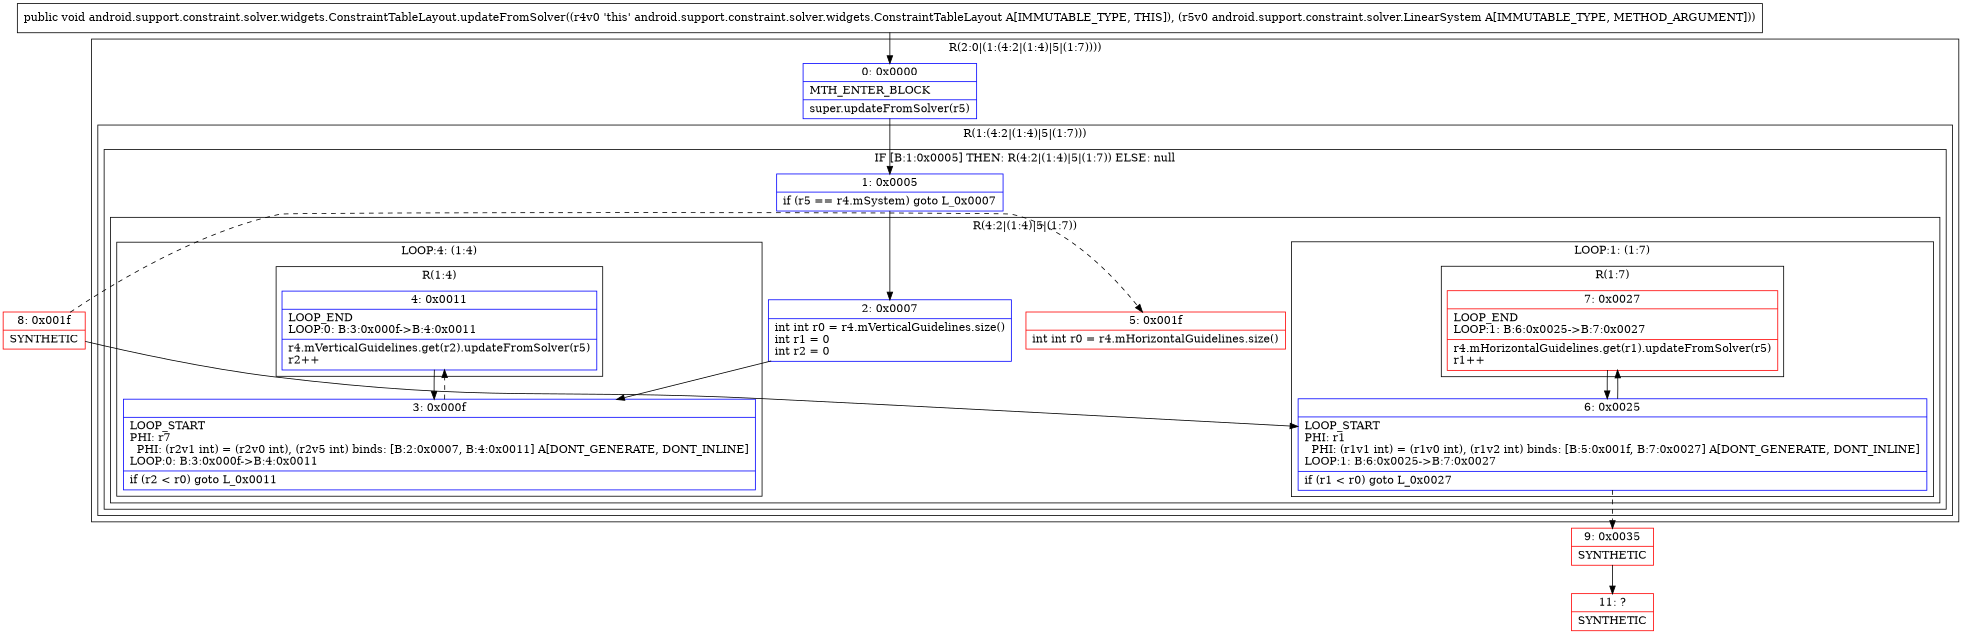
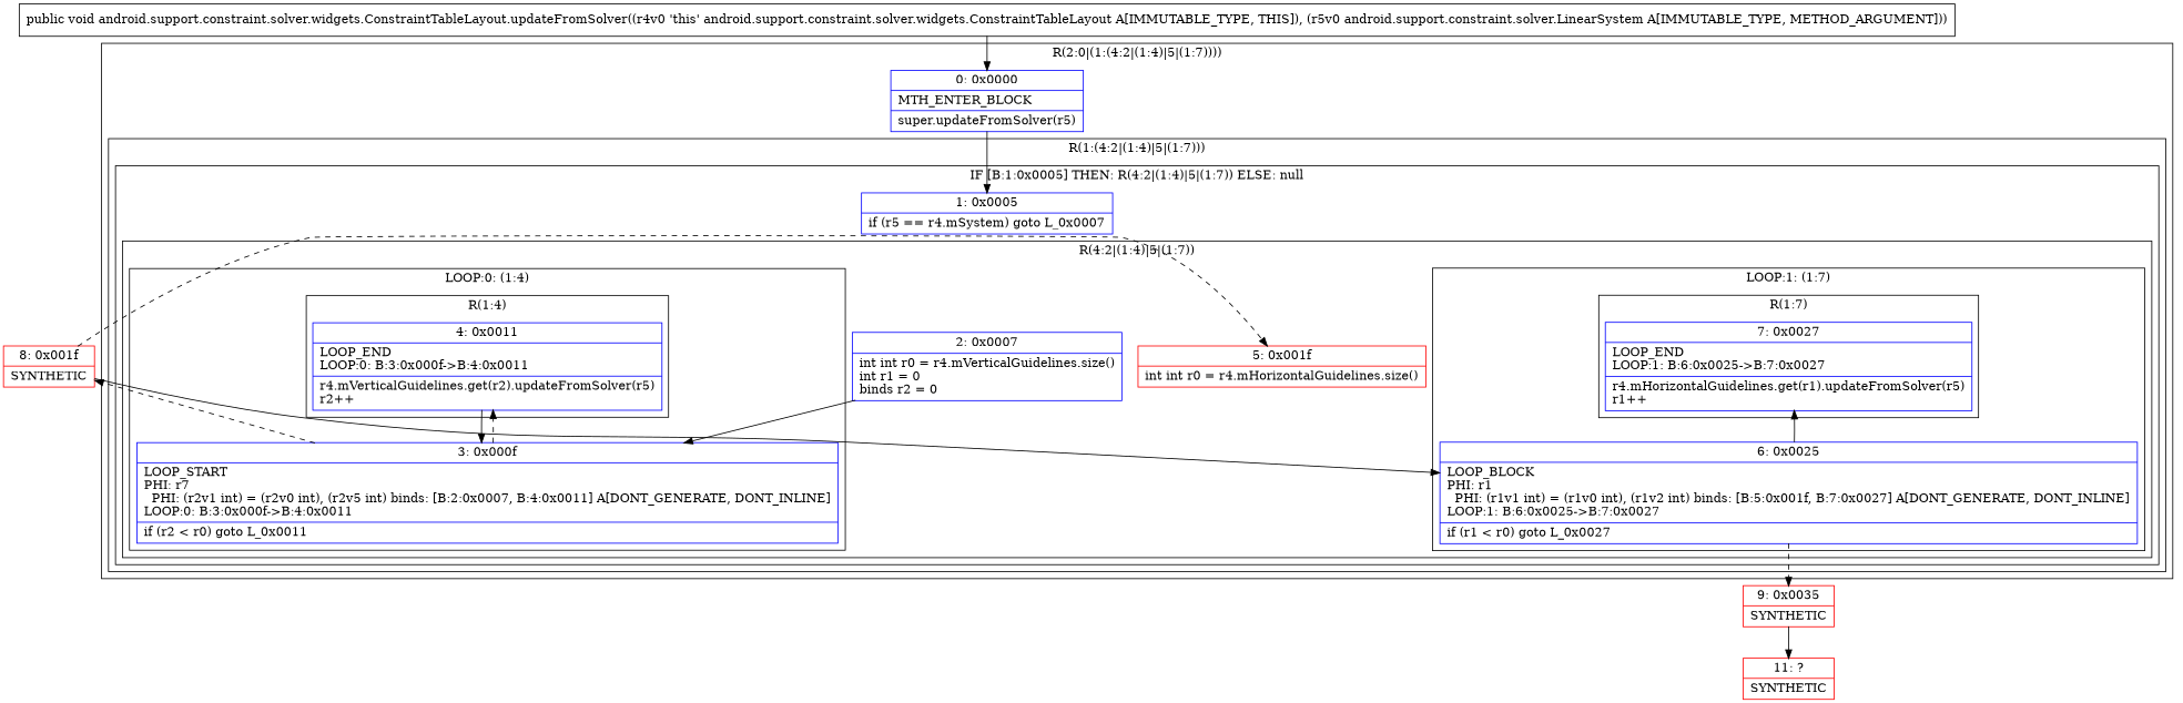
  digraph {
    node [color=blue shape=record]
    n1 [label="{4\:\ 0x0011|LOOP_END\lLOOP:0: B:3:0x000f\-\>B:4:0x0011\l|r4.mVerticalGuidelines.get(r2).updateFromSolver(r5)\lr2++\l}"]
    n2 [label="{3\:\ 0x000f|LOOP_START\lPHI: r7 \l  PHI: (r2v1 int) = (r2v0 int), (r2v5 int) binds: [B:2:0x0007, B:4:0x0011] A[DONT_GENERATE, DONT_INLINE]\lLOOP:0: B:3:0x000f\-\>B:4:0x0011\l|if (r2 \< r0) goto L_0x0011\l}"]
-   n3 [color=red label="{7\:\ 0x0027|LOOP_END\lLOOP:1: B:6:0x0025\-\>B:7:0x0027\l|r4.mHorizontalGuidelines.get(r1).updateFromSolver(r5)\lr1++\l}"]
-   n4 [label="{6\:\ 0x0025|LOOP_START\lPHI: r1 \l  PHI: (r1v1 int) = (r1v0 int), (r1v2 int) binds: [B:5:0x001f, B:7:0x0027] A[DONT_GENERATE, DONT_INLINE]\lLOOP:1: B:6:0x0025\-\>B:7:0x0027\l|if (r1 \< r0) goto L_0x0027\l}"]
-   n5 [label="{2\:\ 0x0007|int int r0 = r4.mVerticalGuidelines.size()\lint r1 = 0\lint r2 = 0\l}"]
+   n3 [label="{7\:\ 0x0027|LOOP_END\lLOOP:1: B:6:0x0025\-\>B:7:0x0027\l|r4.mHorizontalGuidelines.get(r1).updateFromSolver(r5)\lr1++\l}"]
+   n4 [label="{6\:\ 0x0025|LOOP_BLOCK\lPHI: r1 \l  PHI: (r1v1 int) = (r1v0 int), (r1v2 int) binds: [B:5:0x001f, B:7:0x0027] A[DONT_GENERATE, DONT_INLINE]\lLOOP:1: B:6:0x0025\-\>B:7:0x0027\l|if (r1 \< r0) goto L_0x0027\l}"]
+   n5 [label="{2\:\ 0x0007|int int r0 = r4.mVerticalGuidelines.size()\lint r1 = 0\lbinds r2 = 0\l}"]
    n6 [color=red label="{5\:\ 0x001f|int int r0 = r4.mHorizontalGuidelines.size()\l}"]
    n7 [label="{1\:\ 0x0005|if (r5 == r4.mSystem) goto L_0x0007\l}"]
    n8 [label="{0\:\ 0x0000|MTH_ENTER_BLOCK\l|super.updateFromSolver(r5)\l}"]
    n9 [color=red label="{8\:\ 0x001f|SYNTHETIC\l}"]
    n10 [color=red label="{9\:\ 0x0035|SYNTHETIC\l}"]
    n11 [color=red label="{11\:\ ?|SYNTHETIC\l}"]
    n12 [label="{public void android.support.constraint.solver.widgets.ConstraintTableLayout.updateFromSolver((r4v0 'this' android.support.constraint.solver.widgets.ConstraintTableLayout A[IMMUTABLE_TYPE, THIS]), (r5v0 android.support.constraint.solver.LinearSystem A[IMMUTABLE_TYPE, METHOD_ARGUMENT])) }" color=""]
    subgraph cluster_1 {
      label="R(2:0|(1:(4:2|(1:4)|5|(1:7))))"
      n8
      subgraph cluster_2 {
        label="R(1:(4:2|(1:4)|5|(1:7)))"
        subgraph cluster_3 {
          label="IF [B:1:0x0005] THEN: R(4:2|(1:4)|5|(1:7)) ELSE: null"
          n7
          subgraph cluster_4 {
            label="R(4:2|(1:4)|5|(1:7))"
            n5
            n6
            subgraph cluster_5 {
-             label="LOOP:4: (1:4)"
+             label="LOOP:0: (1:4)"
              n2
              subgraph cluster_6 {
                label="R(1:4)"
                n1
              }
            }
            subgraph cluster_7 {
              label="LOOP:1: (1:7)"
              n4
              subgraph cluster_8 {
                label="R(1:7)"
                n3
              }
            }
          }
        }
      }
    }
    n1 -> n2
    n2 -> n1 [style=dashed]
-   n3 -> n4
+   n2 -> n9 [style=dashed]
    n4 -> n3
    n4 -> n10 [style=dashed]
    n5 -> n2
-   n7 -> n5
    n8 -> n7
    n9 -> n4
    n9 -> n6 [style=dashed]
    n10 -> n11
    n12 -> n8
  }
